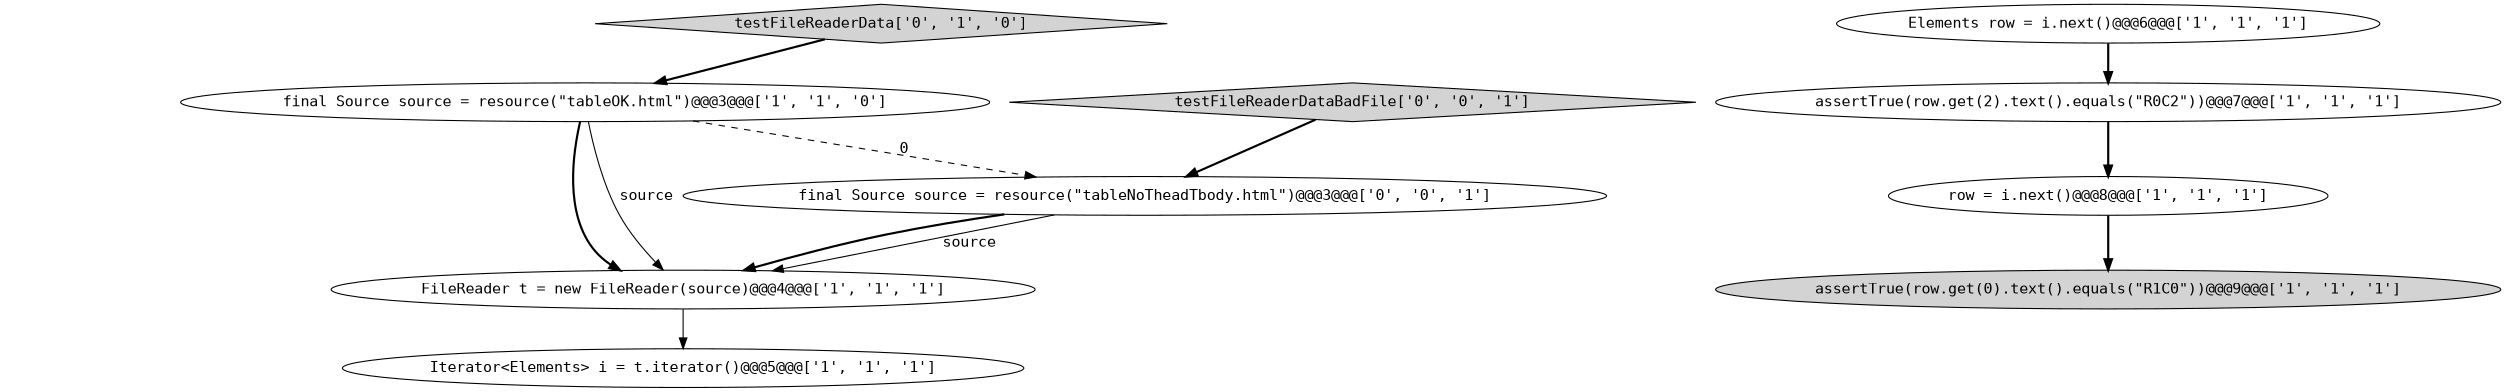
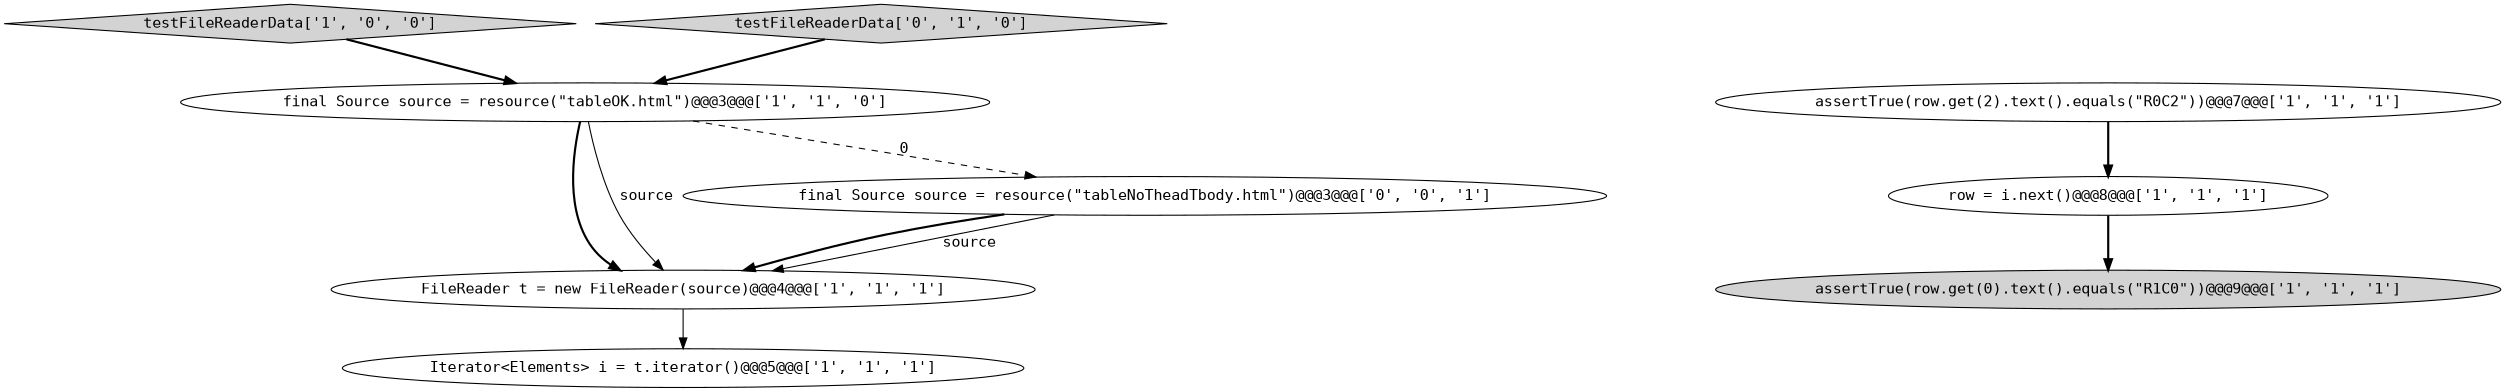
  digraph {
    fontname="DejaVu Sans Mono"
    node [fillcolor=white fontname="DejaVu Sans Mono" shape=ellipse style=filled]
    edge [fontname="DejaVu Sans Mono" style=bold]
    n1 [label="final Source source = resource(\"tableNoTheadTbody.html\")@@@3@@@['0', '0', '1']"]
    n2 [label="FileReader t = new FileReader(source)@@@4@@@['1', '1', '1']"]
    n3 [label="Iterator<Elements> i = t.iterator()@@@5@@@['1', '1', '1']"]
    n4 [label="row = i.next()@@@8@@@['1', '1', '1']"]
    n5 [fillcolor=lightgray label="assertTrue(row.get(0).text().equals(\"R1C0\"))@@@9@@@['1', '1', '1']"]
+   n6 [fillcolor=lightgray label="testFileReaderData['1', '0', '0']" shape=diamond]
    n7 [label="final Source source = resource(\"tableOK.html\")@@@3@@@['1', '1', '0']"]
    n8 [label="assertTrue(row.get(2).text().equals(\"R0C2\"))@@@7@@@['1', '1', '1']"]
-   n9 [label="Elements row = i.next()@@@6@@@['1', '1', '1']"]
    n10 [fillcolor=lightgray label="testFileReaderData['0', '1', '0']" shape=diamond]
-   n11 [fillcolor=lightgray label="testFileReaderDataBadFile['0', '0', '1']" shape=diamond]
    n1 -> n2
    n1 -> n2 [label=source style=solid]
    n2 -> n3 [style=solid]
    n4 -> n5
+   n6 -> n7
    n7 -> n1 [label=0 style=dashed]
    n7 -> n2
    n7 -> n2 [label=source style=solid]
    n8 -> n4
-   n9 -> n8
    n10 -> n7
-   n11 -> n1
  }
